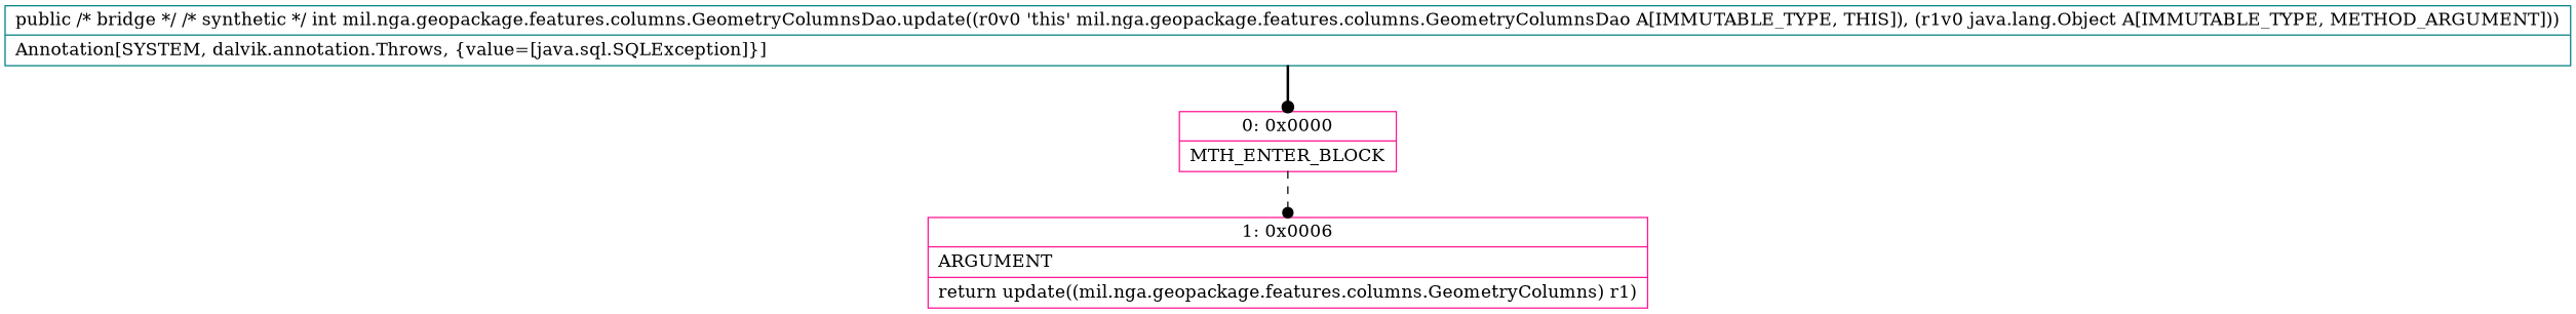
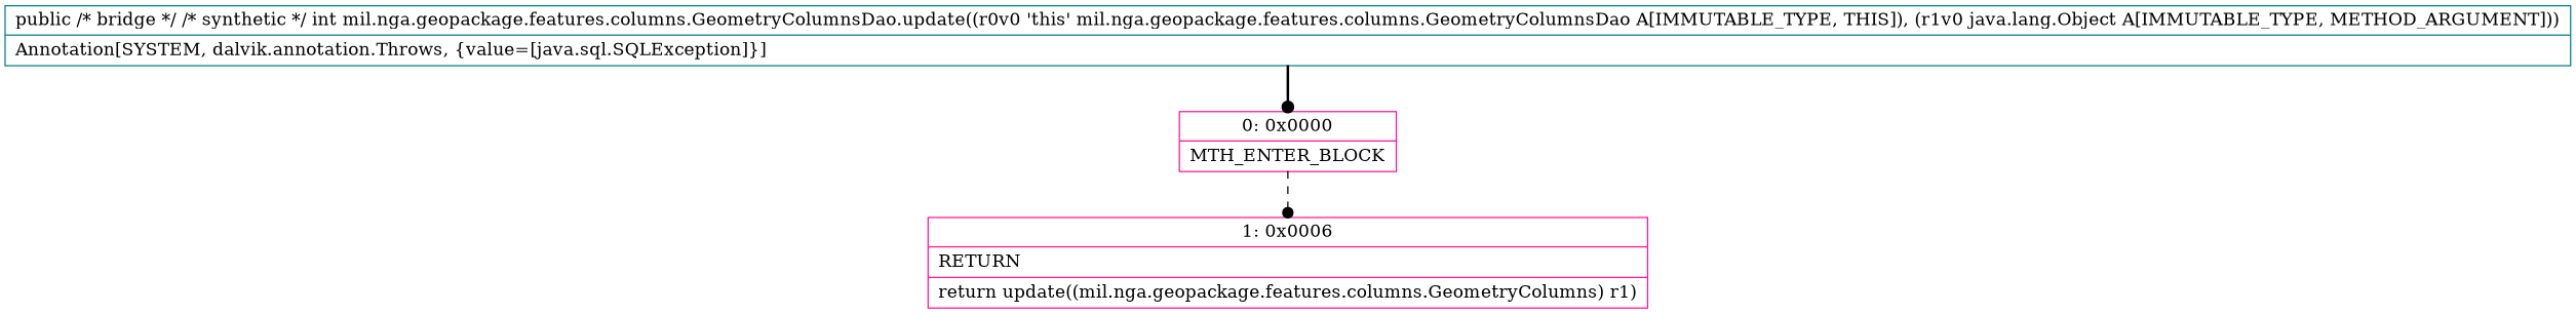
  digraph {
    node [shape=record color=deeppink]
    edge [arrowhead=dot]
    n1 [label="{0\:\ 0x0000|MTH_ENTER_BLOCK\l}"]
-   n2 [label="{1\:\ 0x0006|ARGUMENT\l|return update((mil.nga.geopackage.features.columns.GeometryColumns) r1)\l}"]
+   n2 [label="{1\:\ 0x0006|RETURN\l|return update((mil.nga.geopackage.features.columns.GeometryColumns) r1)\l}"]
    n3 [label="{public \/* bridge *\/ \/* synthetic *\/ int mil.nga.geopackage.features.columns.GeometryColumnsDao.update((r0v0 'this' mil.nga.geopackage.features.columns.GeometryColumnsDao A[IMMUTABLE_TYPE, THIS]), (r1v0 java.lang.Object A[IMMUTABLE_TYPE, METHOD_ARGUMENT]))  | Annotation[SYSTEM, dalvik.annotation.Throws, \{value=[java.sql.SQLException]\}]\l}" color=teal]
    n1 -> n2 [style=dashed]
    n3 -> n1 [style=bold]
  }
